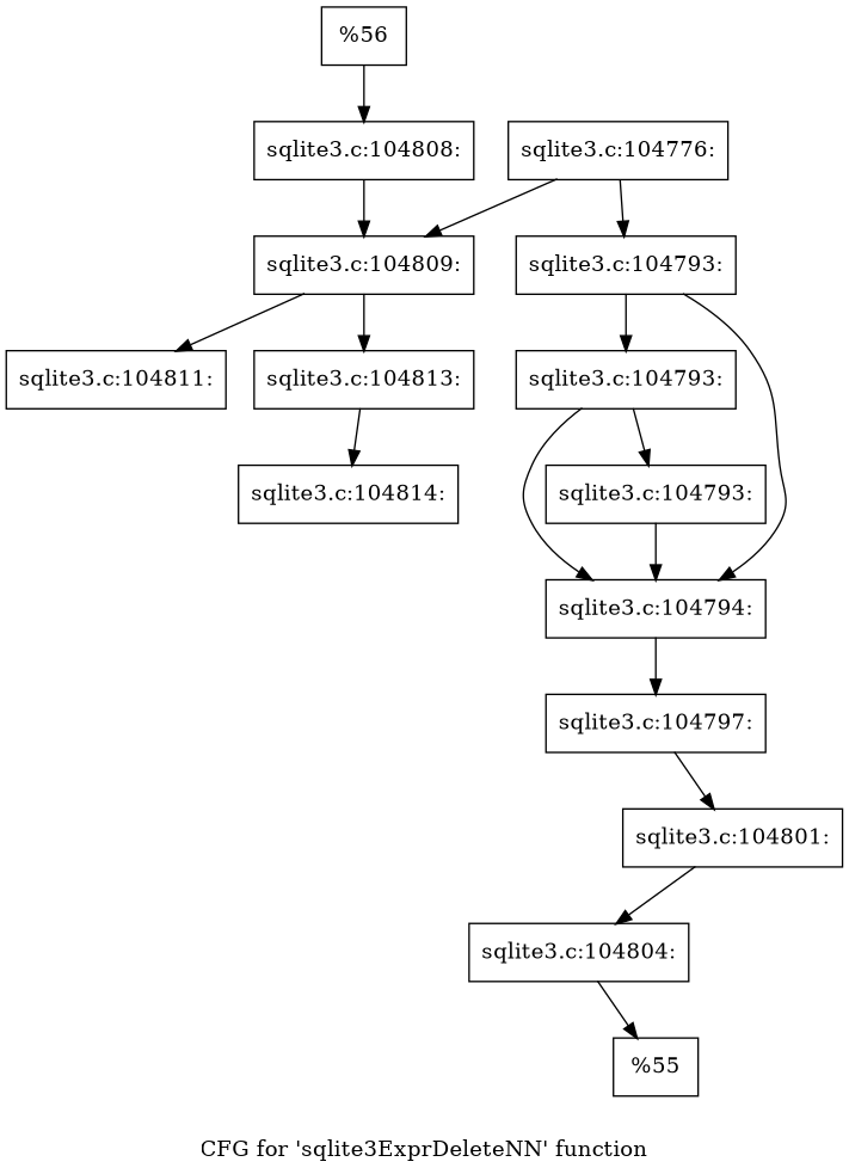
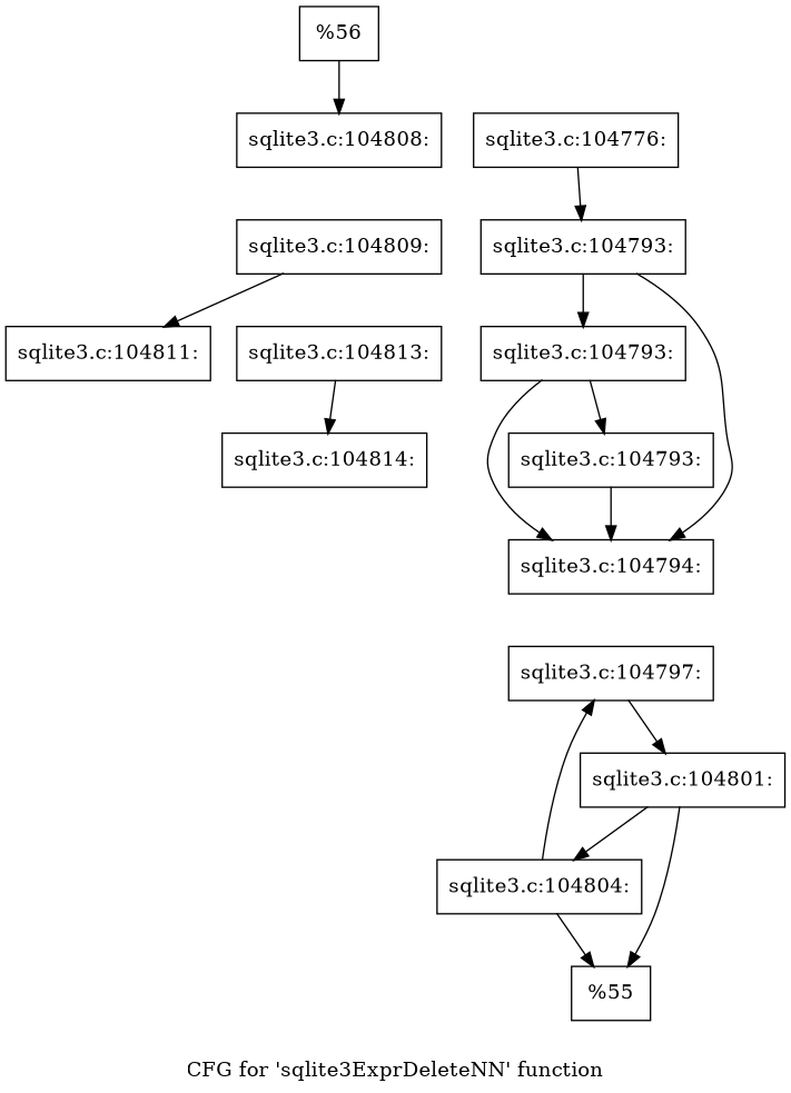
  digraph {
    label="CFG for 'sqlite3ExprDeleteNN' function"
    node [shape=record]
    n1 [label="{sqlite3.c:104776:}"]
    n2 [label="{sqlite3.c:104809:}"]
    n3 [label="{sqlite3.c:104793:}"]
    n4 [label="{sqlite3.c:104811:}"]
    n5 [label="{sqlite3.c:104813:}"]
    n6 [label="{sqlite3.c:104793:}"]
    n7 [label="{sqlite3.c:104794:}"]
    n8 [label="{sqlite3.c:104814:}"]
    n9 [label="{sqlite3.c:104793:}"]
    n10 [label="{sqlite3.c:104797:}"]
    n11 [label="{sqlite3.c:104801:}"]
    n12 [label="{sqlite3.c:104808:}"]
    n13 [label="{sqlite3.c:104804:}"]
    n14 [label="{%55}"]
    n15 [label="{%56}"]
-   n1 -> n2
    n1 -> n3
    n2 -> n4
-   n2 -> n5
    n3 -> n6
    n3 -> n7
    n5 -> n8
    n6 -> n7
    n6 -> n9
-   n7 -> n10
+   n13 -> n10
    n9 -> n7
    n10 -> n11
    n11 -> n13
-   n12 -> n2
+   n11 -> n14
    n13 -> n14
    n15 -> n12
  }
